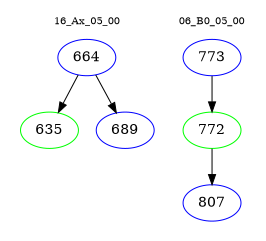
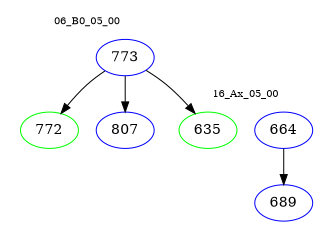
  digraph {
    node [color=blue]
    edge [color=black]
    n1 [label=664]
    n2 [color=green label=635]
    n3 [label=689]
    n4 [label=773]
    n5 [color=green label=772]
    n6 [label=807]
    subgraph cluster_1 {
      color=white
      fontsize=10
      label="16_Ax_05_00"
      n1
      n2
      n3
    }
    subgraph cluster_2 {
      color=white
      fontsize=10
      label="06_B0_05_00"
      n4
      n5
      n6
    }
-   n1 -> n2
+   n4 -> n2
    n1 -> n3
    n4 -> n5
-   n5 -> n6
+   n4 -> n6
  }
